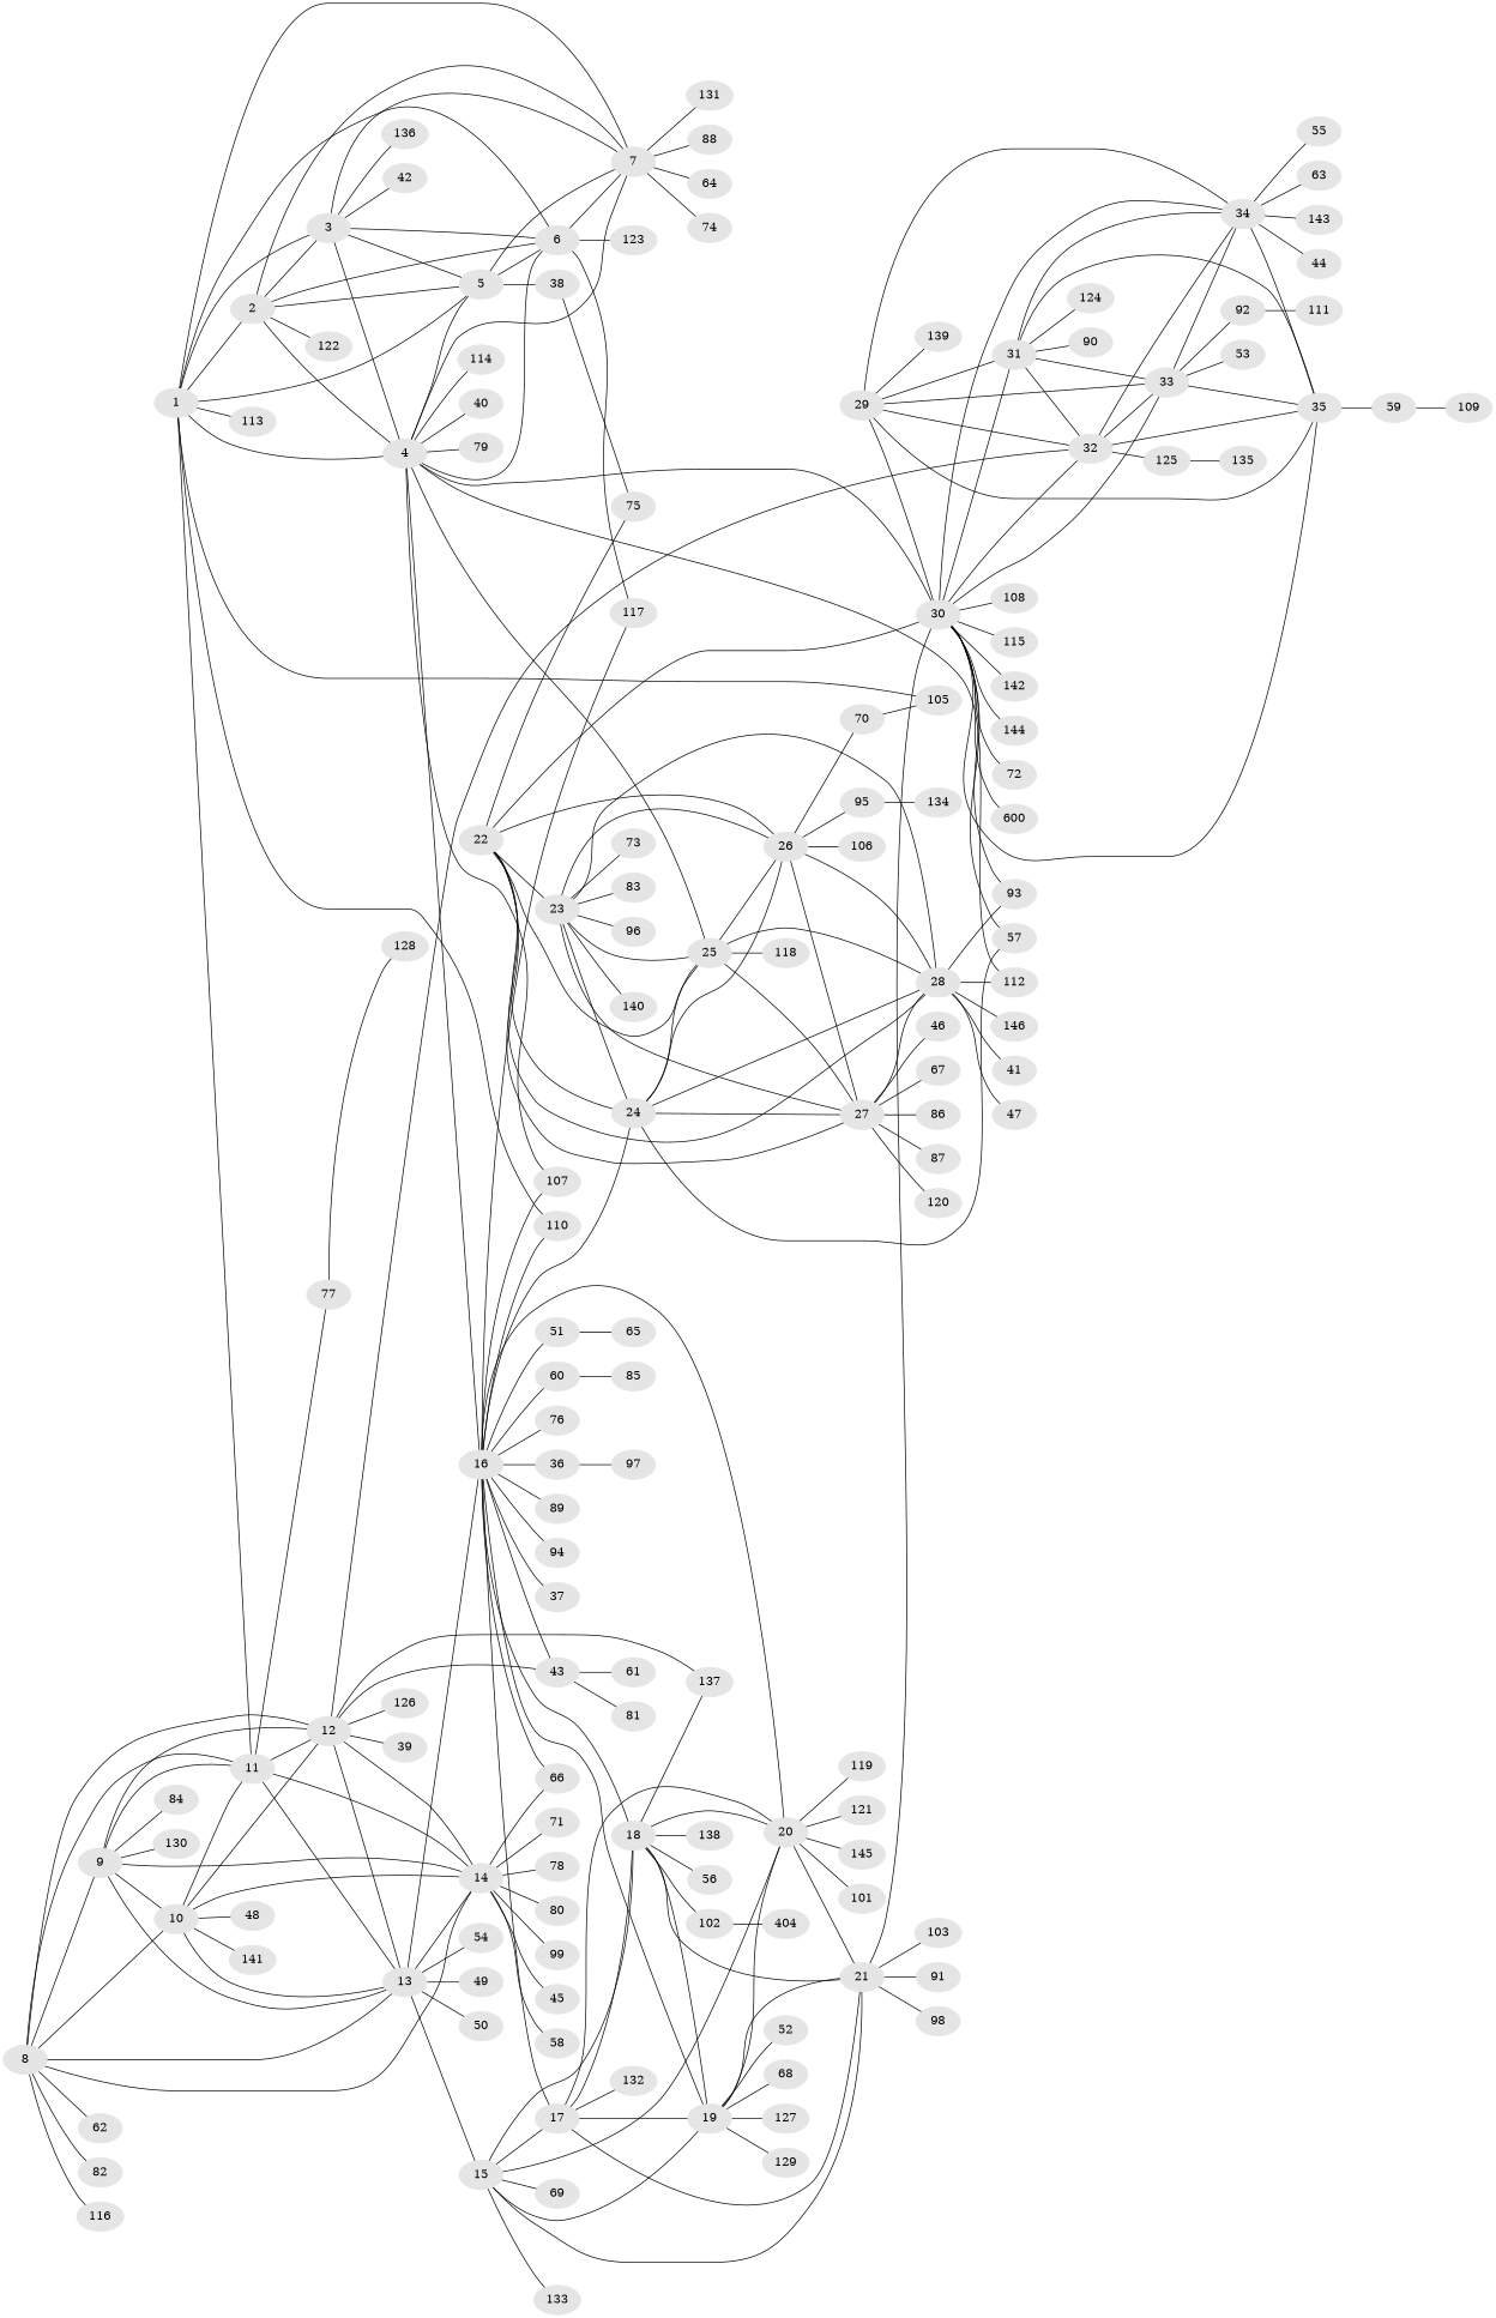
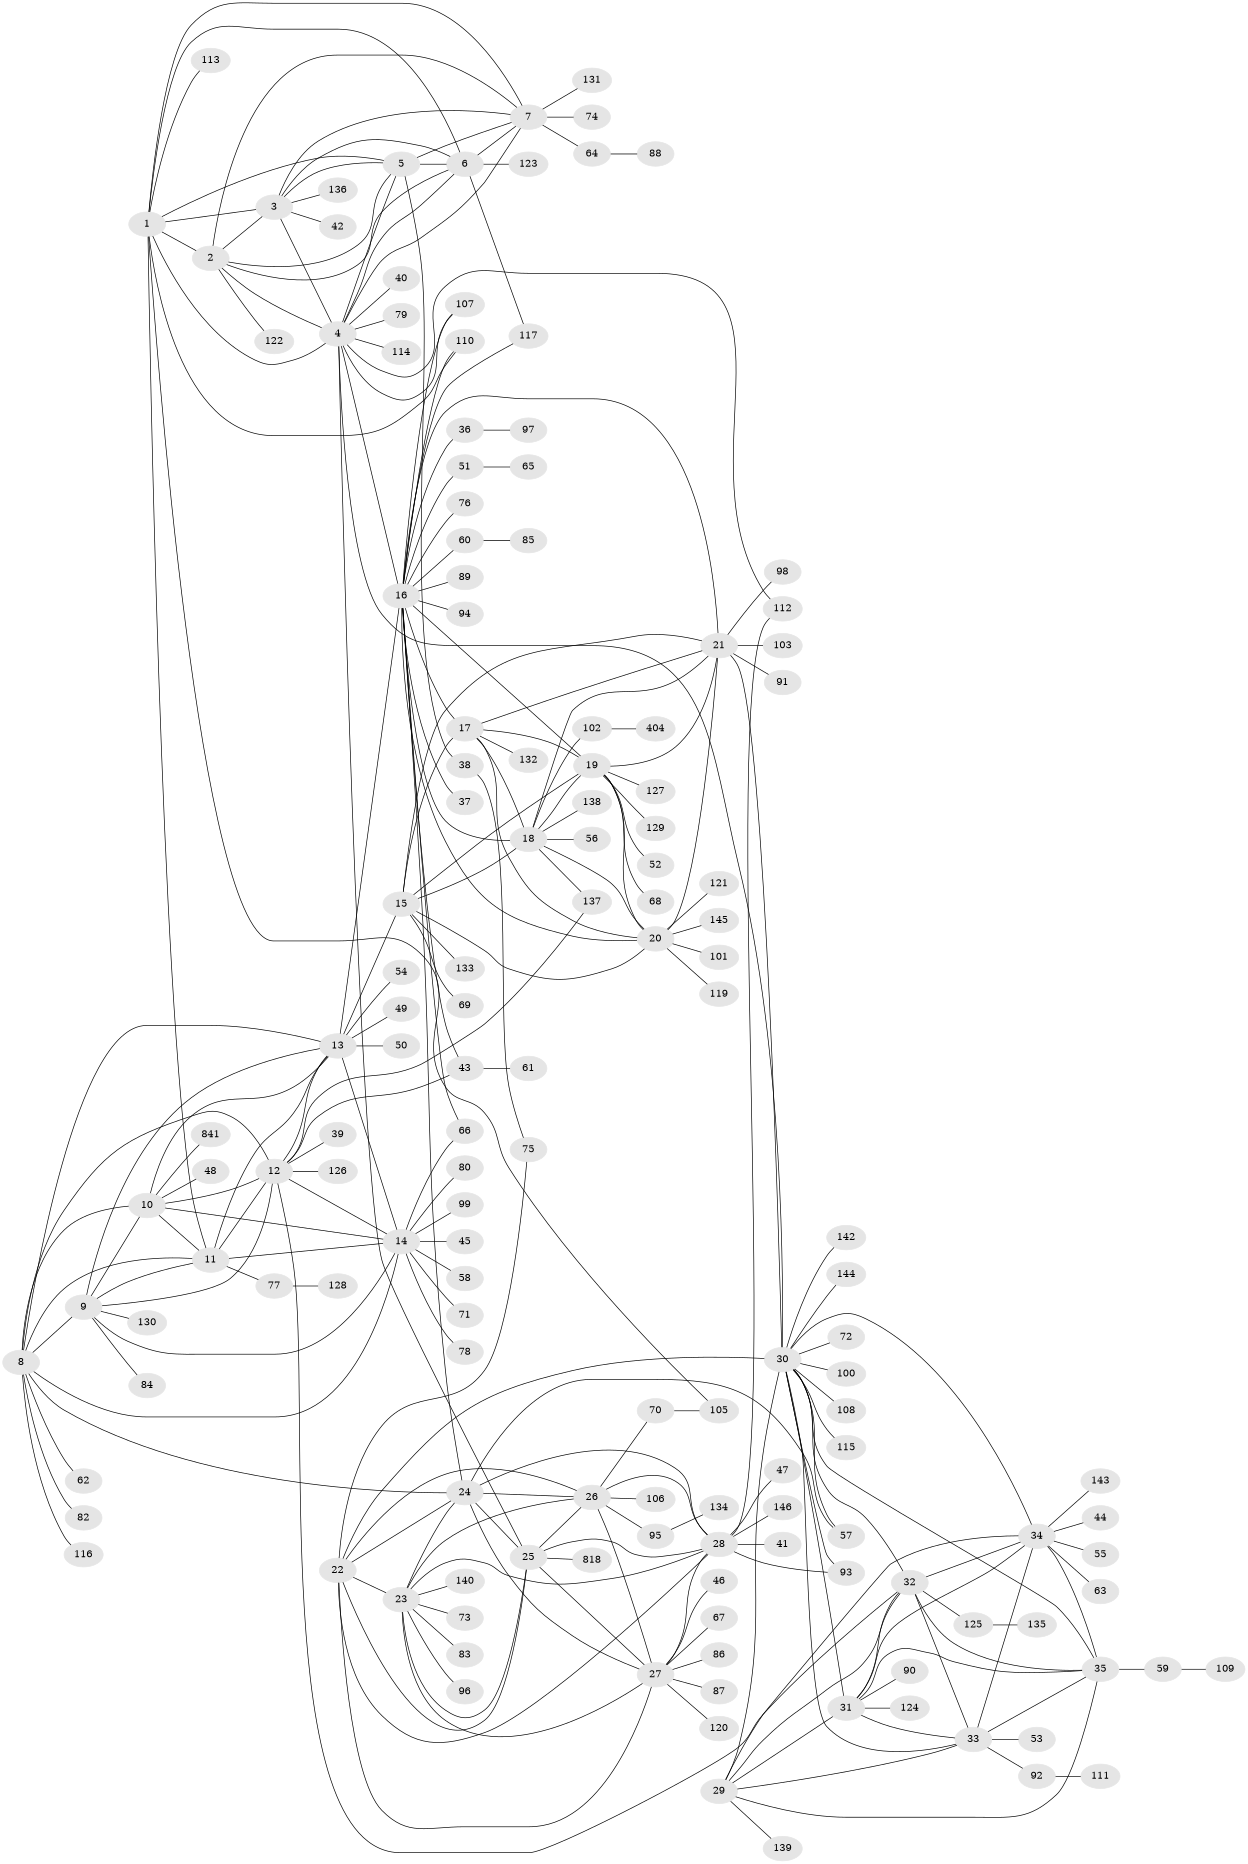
  graph {
    rankdir=LR
    node [color=gray90 style=filled]
    1
    2
    3
    4
    5
    6
    7
    105
    110
    113
    11
    122
    42
    136
    16
    25
    30
    40
    79
    107
    112
    114
    38
    117
    123
    64
    74
    131
    12
    13
    14
    32
    39
    43
    126
    137
    24
    66
    17
    18
    19
    20
    21
    36
    37
    51
    60
    76
    89
    94
    26
    27
    28
-   118
+   118 [label=818]
    57
    93
    31
    33
    34
    35
    72
-   100 [label=600]
+   100
    108
    115
    142
    144
    75
    88
    8
    9
    10
    62
    82
    116
    84
    130
    48
-   141
+   141 [label=841]
    77
    15
    49
    50
    54
    45
    58
    71
    78
    80
    99
    128
    125
    61
-   81
    69
    133
    132
    56
    102
    138
    52
    68
    127
    129
    101
    119
    121
    145
    91
    98
    103
    97
    65
    85
    n114 [label=404]
    22
    23
    73
    83
    96
    140
    70
    95
    106
    46
    67
    86
    87
    120
    41
    47
    146
    134
    29
    139
    90
    124
    53
    92
    44
    55
    63
    143
    59
    135
    111
    109
    1 -- 2
    1 -- 3
    1 -- 4
    1 -- 5
    1 -- 6
    1 -- 7
    1 -- 105
    1 -- 110
    1 -- 113
    1 -- 11
    2 -- 3
    2 -- 4
    2 -- 5
    2 -- 6
    2 -- 7
    2 -- 122
    3 -- 4
    3 -- 5
    3 -- 6
    3 -- 7
    3 -- 42
    3 -- 136
    4 -- 5
    4 -- 6
    4 -- 7
    4 -- 16
    4 -- 25
    4 -- 30
    4 -- 40
    4 -- 79
    4 -- 107
    4 -- 112
    4 -- 114
    5 -- 6
    5 -- 7
    5 -- 38
    6 -- 7
    6 -- 117
    6 -- 123
    7 -- 64
    7 -- 74
    7 -- 131
    11 -- 12
    11 -- 13
    11 -- 14
    11 -- 77
    16 -- 110
    16 -- 107
    16 -- 117
    16 -- 43
    16 -- 24
    16 -- 66
    16 -- 17
    16 -- 18
    16 -- 19
    16 -- 20
+   16 -- 21
    16 -- 36
    16 -- 37
    16 -- 51
    16 -- 60
    16 -- 76
    16 -- 89
    16 -- 94
    25 -- 26
    25 -- 27
    25 -- 28
    25 -- 118
    30 -- 32
    30 -- 57
    30 -- 93
    30 -- 31
    30 -- 33
    30 -- 34
    30 -- 35
    30 -- 72
    30 -- 100
    30 -- 108
    30 -- 115
    30 -- 142
    30 -- 144
    38 -- 75
-   7 -- 88
+   64 -- 88
    12 -- 13
    12 -- 14
    12 -- 32
    12 -- 39
    12 -- 43
    12 -- 126
    12 -- 137
    13 -- 16
    13 -- 14
    13 -- 15
    13 -- 49
    13 -- 50
    13 -- 54
    14 -- 66
    14 -- 45
    14 -- 58
    14 -- 71
    14 -- 78
    14 -- 80
    14 -- 99
    32 -- 33
    32 -- 34
    32 -- 35
    32 -- 125
    43 -- 61
-   43 -- 81
    24 -- 25
    24 -- 26
    24 -- 27
    24 -- 28
    24 -- 57
    17 -- 18
    17 -- 19
    17 -- 20
    17 -- 21
    17 -- 132
    18 -- 137
    18 -- 19
    18 -- 20
    18 -- 21
    18 -- 56
    18 -- 102
    18 -- 138
    19 -- 20
    19 -- 21
    19 -- 52
    19 -- 68
    19 -- 127
    19 -- 129
    20 -- 21
    20 -- 101
    20 -- 119
    20 -- 121
    20 -- 145
    21 -- 30
    21 -- 91
    21 -- 98
    21 -- 103
    36 -- 97
    51 -- 65
    60 -- 85
    26 -- 27
    26 -- 28
    26 -- 70
    26 -- 95
    26 -- 106
    27 -- 28
    27 -- 46
    27 -- 67
    27 -- 86
    27 -- 87
    27 -- 120
    28 -- 112
    28 -- 93
    28 -- 41
    28 -- 47
    28 -- 146
    31 -- 32
    31 -- 33
    31 -- 34
    31 -- 35
    31 -- 90
    31 -- 124
    33 -- 34
    33 -- 35
    33 -- 53
    33 -- 92
    34 -- 35
    34 -- 44
    34 -- 55
    34 -- 63
    34 -- 143
    35 -- 59
    8 -- 11
    8 -- 12
    8 -- 13
    8 -- 14
+   8 -- 24
    8 -- 9
    8 -- 10
    8 -- 62
    8 -- 82
    8 -- 116
    9 -- 11
    9 -- 12
    9 -- 13
    9 -- 14
    9 -- 10
    9 -- 84
    9 -- 130
    10 -- 11
    10 -- 12
    10 -- 13
    10 -- 14
    10 -- 48
    10 -- 141
    77 -- 128
    15 -- 17
    15 -- 18
    15 -- 19
    15 -- 20
    15 -- 21
    15 -- 69
    15 -- 133
    125 -- 135
    102 -- n114
    22 -- 25
    22 -- 30
    22 -- 24
    22 -- 26
    22 -- 27
    22 -- 28
    22 -- 75
    22 -- 23
    23 -- 25
    23 -- 24
    23 -- 26
    23 -- 27
    23 -- 28
    23 -- 73
    23 -- 83
    23 -- 96
    23 -- 140
    70 -- 105
    95 -- 134
    29 -- 30
    29 -- 32
    29 -- 31
    29 -- 33
    29 -- 34
    29 -- 35
    29 -- 139
    92 -- 111
    59 -- 109
  }
